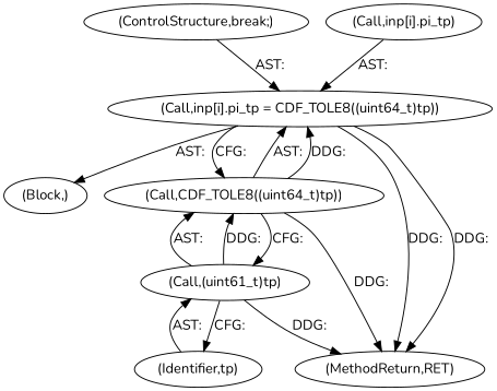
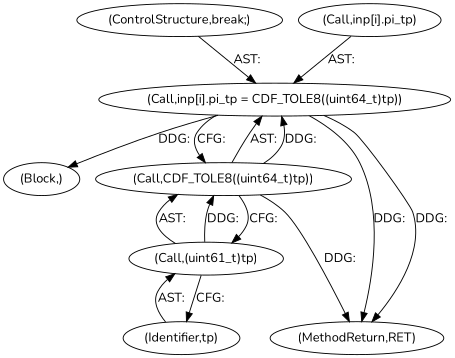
  digraph {
    fontname=Nunito
    node [fontname=Nunito]
    edge [fontname=Nunito]
    n1 [label="(Call,inp[i].pi_tp = CDF_TOLE8((uint64_t)tp))"]
    n2 [label="(Call,CDF_TOLE8((uint64_t)tp))"]
    n3 [label="(Block,)"]
    n4 [label="(MethodReturn,RET)"]
    n5 [label="(Call,(uint61_t)tp)"]
    n6 [label="(Identifier,tp)"]
    n7 [label="(ControlStructure,break;)"]
    n8 [label="(Call,inp[i].pi_tp)"]
    n1 -> n2 [label="CFG: "]
-   n1 -> n3 [label="AST: "]
+   n1 -> n3 [label="DDG: "]
    n1 -> n4 [label="DDG: "]
    n1 -> n4 [label="DDG: "]
    n2 -> n1 [label="AST: "]
    n2 -> n1 [label="DDG: "]
    n2 -> n4 [label="DDG: "]
    n2 -> n5 [label="CFG: "]
    n5 -> n2 [label="AST: "]
    n5 -> n2 [label="DDG: "]
-   n5 -> n4 [label="DDG: "]
    n5 -> n6 [label="CFG: "]
    n6 -> n5 [label="AST: "]
    n7 -> n1 [label="AST: "]
    n8 -> n1 [label="AST: "]
  }
